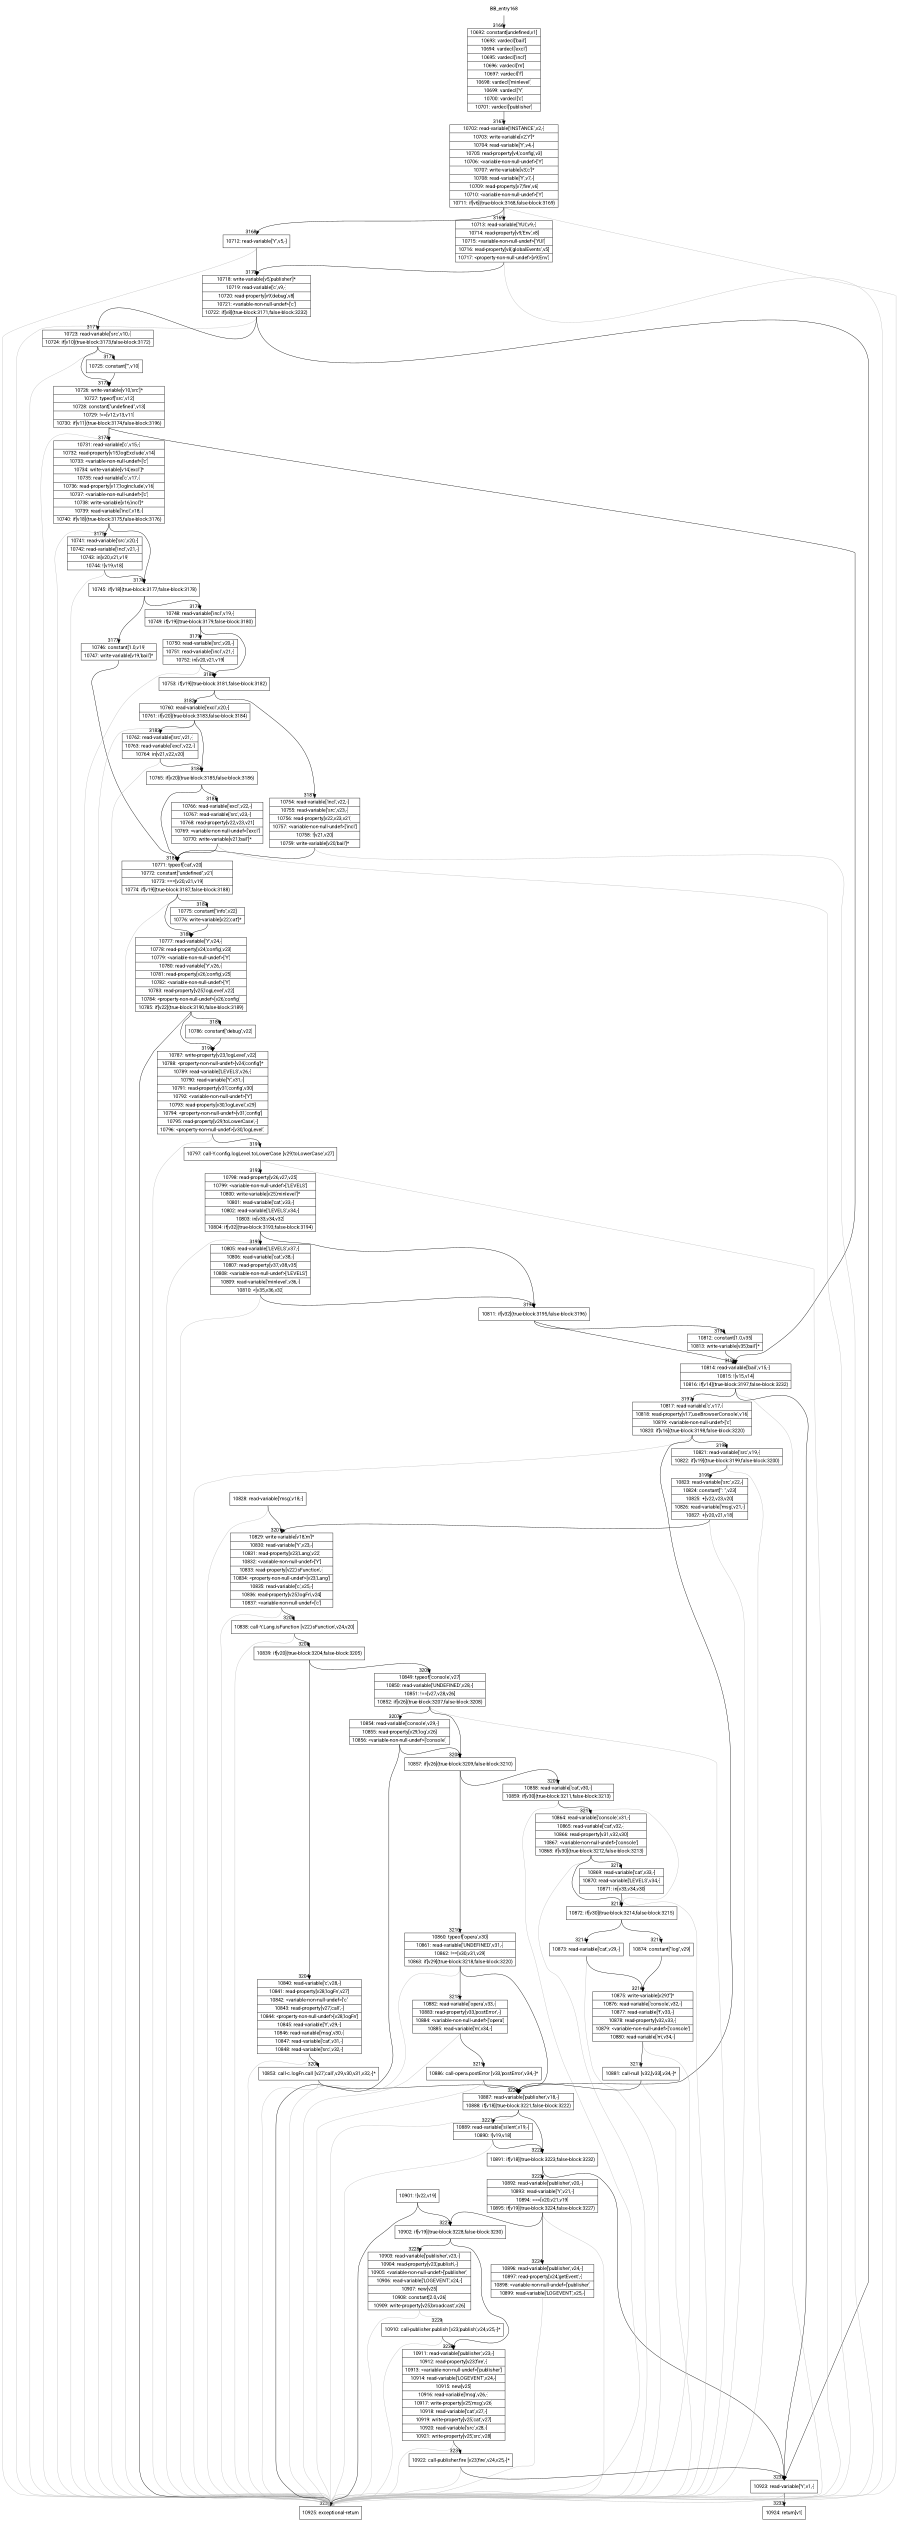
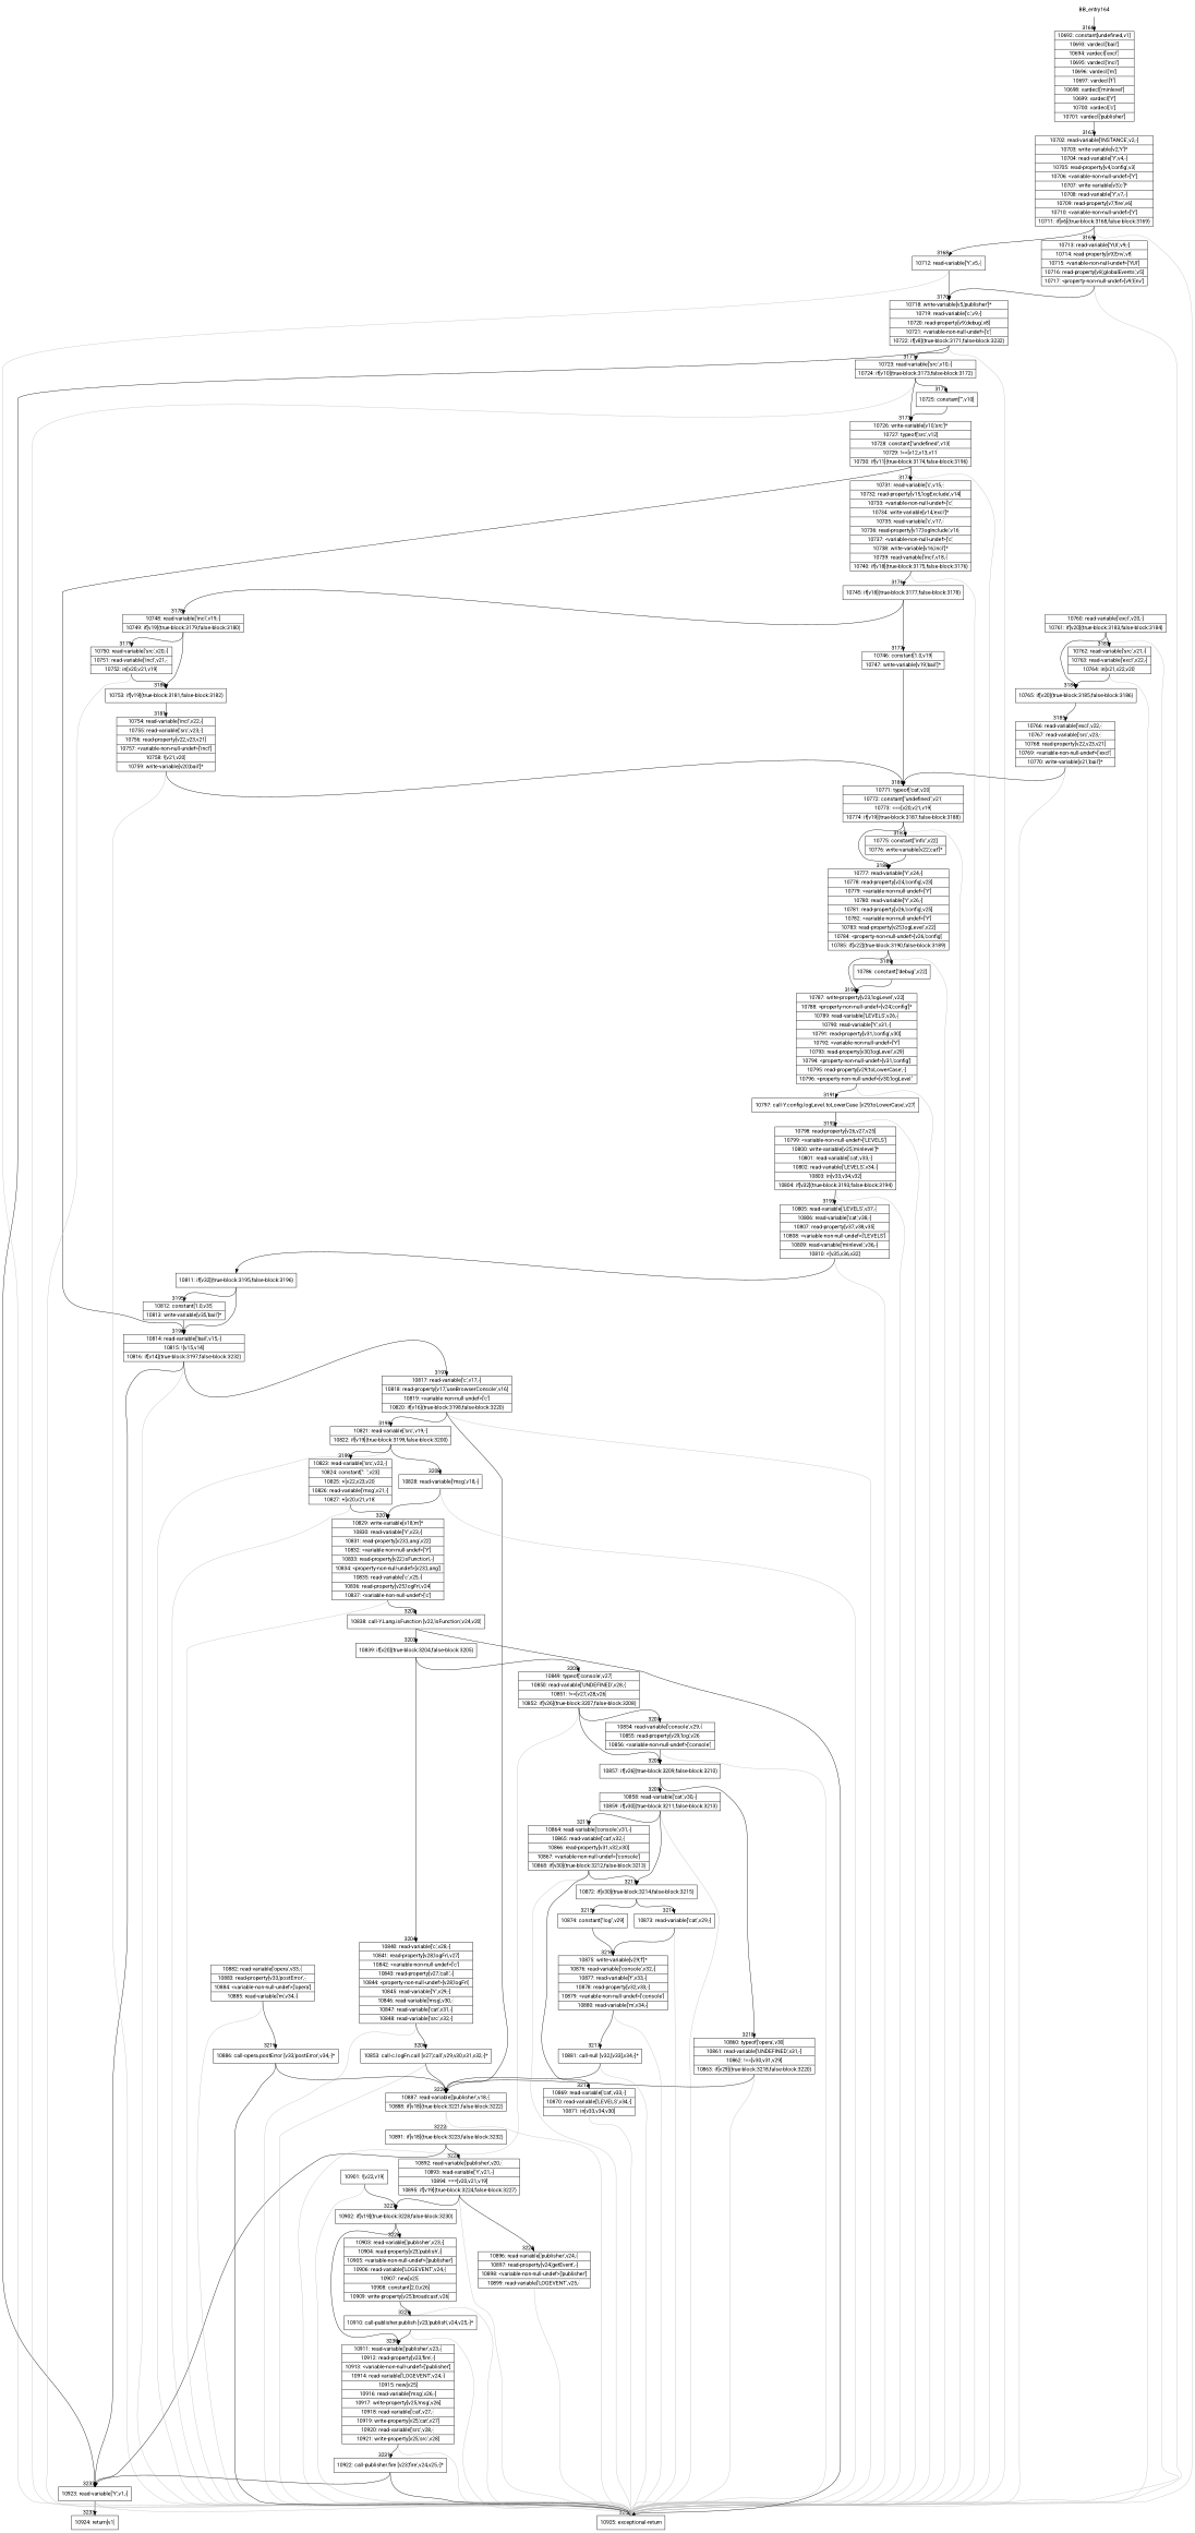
  digraph {
    fontname=Roboto
    rankdir=TD
    node [fontname=Roboto shape=record]
    edge [fontname=Roboto headport=n tailport=s]
-   BB_entry168 [shape=none]
+   BB_entry168 [shape=none label=BB_entry164]
    n2 [label="{10692: constant[undefined,v1]|10693: vardecl['bail']|10694: vardecl['excl']|10695: vardecl['incl']|10696: vardecl['m']|10697: vardecl['f']|10698: vardecl['minlevel']|10699: vardecl['Y']|10700: vardecl['c']|10701: vardecl['publisher']}"]
    n3 [label="{10702: read-variable['INSTANCE',v2,-]|10703: write-variable[v2,'Y']*|10704: read-variable['Y',v4,-]|10705: read-property[v4,'config',v3]|10706: \<variable-non-null-undef\>['Y']|10707: write-variable[v3,'c']*|10708: read-variable['Y',v7,-]|10709: read-property[v7,'fire',v6]|10710: \<variable-non-null-undef\>['Y']|10711: if[v6](true-block:3168,false-block:3169)}"]
    n4 [label="{10712: read-variable['Y',v5,-]}"]
    n5 [label="{10713: read-variable['YUI',v9,-]|10714: read-property[v9,'Env',v8]|10715: \<variable-non-null-undef\>['YUI']|10716: read-property[v8,'globalEvents',v5]|10717: \<property-non-null-undef\>[v9,'Env']}"]
    n6 [label="{10925: exceptional-return}"]
    n7 [label="{10718: write-variable[v5,'publisher']*|10719: read-variable['c',v9,-]|10720: read-property[v9,'debug',v8]|10721: \<variable-non-null-undef\>['c']|10722: if[v8](true-block:3171,false-block:3232)}"]
    n8 [label="{10723: read-variable['src',v10,-]|10724: if[v10](true-block:3173,false-block:3172)}"]
    n9 [label="{10923: read-variable['Y',v1,-]}"]
    n10 [label="{10726: write-variable[v10,'src']*|10727: typeof['src',v12]|10728: constant[\"undefined\",v13]|10729: !==[v12,v13,v11]|10730: if[v11](true-block:3174,false-block:3196)}"]
    n11 [label="{10725: constant[\"\",v10]}"]
    n12 [label="{10924: return[v1]}"]
    n13 [label="{10731: read-variable['c',v15,-]|10732: read-property[v15,'logExclude',v14]|10733: \<variable-non-null-undef\>['c']|10734: write-variable[v14,'excl']*|10735: read-variable['c',v17,-]|10736: read-property[v17,'logInclude',v16]|10737: \<variable-non-null-undef\>['c']|10738: write-variable[v16,'incl']*|10739: read-variable['incl',v18,-]|10740: if[v18](true-block:3175,false-block:3176)}"]
    n14 [label="{10814: read-variable['bail',v15,-]|10815: ![v15,v14]|10816: if[v14](true-block:3197,false-block:3232)}"]
    n15 [label="{10745: if[v18](true-block:3177,false-block:3178)}"]
-   n16 [label="{10741: read-variable['src',v20,-]|10742: read-variable['incl',v21,-]|10743: in[v20,v21,v19]|10744: ![v19,v18]}"]
    n17 [label="{10817: read-variable['c',v17,-]|10818: read-property[v17,'useBrowserConsole',v16]|10819: \<variable-non-null-undef\>['c']|10820: if[v16](true-block:3198,false-block:3220)}"]
    n18 [label="{10746: constant[1.0,v19]|10747: write-variable[v19,'bail']*}"]
    n19 [label="{10748: read-variable['incl',v19,-]|10749: if[v19](true-block:3179,false-block:3180)}"]
    n20 [label="{10821: read-variable['src',v19,-]|10822: if[v19](true-block:3199,false-block:3200)}"]
    n21 [label="{10887: read-variable['publisher',v18,-]|10888: if[v18](true-block:3221,false-block:3222)}"]
    n22 [label="{10771: typeof['cat',v20]|10772: constant[\"undefined\",v21]|10773: ===[v20,v21,v19]|10774: if[v19](true-block:3187,false-block:3188)}"]
    n23 [label="{10753: if[v19](true-block:3181,false-block:3182)}"]
    n24 [label="{10750: read-variable['src',v20,-]|10751: read-variable['incl',v21,-]|10752: in[v20,v21,v19]}"]
    n25 [label="{10775: constant[\"info\",v22]|10776: write-variable[v22,'cat']*}"]
    n26 [label="{10777: read-variable['Y',v24,-]|10778: read-property[v24,'config',v23]|10779: \<variable-non-null-undef\>['Y']|10780: read-variable['Y',v26,-]|10781: read-property[v26,'config',v25]|10782: \<variable-non-null-undef\>['Y']|10783: read-property[v25,'logLevel',v22]|10784: \<property-non-null-undef\>[v26,'config']|10785: if[v22](true-block:3190,false-block:3189)}"]
    n27 [label="{10754: read-variable['incl',v22,-]|10755: read-variable['src',v23,-]|10756: read-property[v22,v23,v21]|10757: \<variable-non-null-undef\>['incl']|10758: ![v21,v20]|10759: write-variable[v20,'bail']*}"]
    n28 [label="{10760: read-variable['excl',v20,-]|10761: if[v20](true-block:3183,false-block:3184)}"]
    n29 [label="{10787: write-property[v23,'logLevel',v22]|10788: \<property-non-null-undef\>[v24,'config']*|10789: read-variable['LEVELS',v26,-]|10790: read-variable['Y',v31,-]|10791: read-property[v31,'config',v30]|10792: \<variable-non-null-undef\>['Y']|10793: read-property[v30,'logLevel',v29]|10794: \<property-non-null-undef\>[v31,'config']|10795: read-property[v29,'toLowerCase',-]|10796: \<property-non-null-undef\>[v30,'logLevel']}"]
    n30 [label="{10786: constant[\"debug\",v22]}"]
    n31 [label="{10765: if[v20](true-block:3185,false-block:3186)}"]
    n32 [label="{10762: read-variable['src',v21,-]|10763: read-variable['excl',v22,-]|10764: in[v21,v22,v20]}"]
    n33 [label="{10766: read-variable['excl',v22,-]|10767: read-variable['src',v23,-]|10768: read-property[v22,v23,v21]|10769: \<variable-non-null-undef\>['excl']|10770: write-variable[v21,'bail']*}"]
    n34 [label="{10797: call-Y.config.logLevel.toLowerCase [v29,'toLowerCase',v27]}"]
    n35 [label="{10798: read-property[v26,v27,v25]|10799: \<variable-non-null-undef\>['LEVELS']|10800: write-variable[v25,'minlevel']*|10801: read-variable['cat',v33,-]|10802: read-variable['LEVELS',v34,-]|10803: in[v33,v34,v32]|10804: if[v32](true-block:3193,false-block:3194)}"]
    n36 [label="{10811: if[v32](true-block:3195,false-block:3196)}"]
    n37 [label="{10805: read-variable['LEVELS',v37,-]|10806: read-variable['cat',v38,-]|10807: read-property[v37,v38,v35]|10808: \<variable-non-null-undef\>['LEVELS']|10809: read-variable['minlevel',v36,-]|10810: \<[v35,v36,v32]}"]
    n38 [label="{10812: constant[1.0,v35]|10813: write-variable[v35,'bail']*}"]
    n39 [label="{10823: read-variable['src',v22,-]|10824: constant[\": \",v23]|10825: +[v22,v23,v20]|10826: read-variable['msg',v21,-]|10827: +[v20,v21,v18]}"]
    n40 [label="{10828: read-variable['msg',v18,-]}"]
    n41 [label="{10891: if[v18](true-block:3223,false-block:3232)}"]
-   n42 [label="{10889: read-variable['silent',v19,-]|10890: ![v19,v18]}"]
    n43 [label="{10829: write-variable[v18,'m']*|10830: read-variable['Y',v23,-]|10831: read-property[v23,'Lang',v22]|10832: \<variable-non-null-undef\>['Y']|10833: read-property[v22,'isFunction',-]|10834: \<property-non-null-undef\>[v23,'Lang']|10835: read-variable['c',v25,-]|10836: read-property[v25,'logFn',v24]|10837: \<variable-non-null-undef\>['c']}"]
    n44 [label="{10892: read-variable['publisher',v20,-]|10893: read-variable['Y',v21,-]|10894: ===[v20,v21,v19]|10895: if[v19](true-block:3224,false-block:3227)}"]
    n45 [label="{10838: call-Y.Lang.isFunction [v22,'isFunction',v24,v20]}"]
    n46 [label="{10839: if[v20](true-block:3204,false-block:3205)}"]
    n47 [label="{10840: read-variable['c',v28,-]|10841: read-property[v28,'logFn',v27]|10842: \<variable-non-null-undef\>['c']|10843: read-property[v27,'call',-]|10844: \<property-non-null-undef\>[v28,'logFn']|10845: read-variable['Y',v29,-]|10846: read-variable['msg',v30,-]|10847: read-variable['cat',v31,-]|10848: read-variable['src',v32,-]}"]
    n48 [label="{10849: typeof['console',v27]|10850: read-variable['UNDEFINED',v28,-]|10851: !==[v27,v28,v26]|10852: if[v26](true-block:3207,false-block:3208)}"]
    n49 [label="{10853: call-c.logFn.call [v27,'call',v29,v30,v31,v32,-]*}"]
    n50 [label="{10857: if[v26](true-block:3209,false-block:3210)}"]
    n51 [label="{10854: read-variable['console',v29,-]|10855: read-property[v29,'log',v26]|10856: \<variable-non-null-undef\>['console']}"]
    n52 [label="{10858: read-variable['cat',v30,-]|10859: if[v30](true-block:3211,false-block:3213)}"]
    n53 [label="{10860: typeof['opera',v30]|10861: read-variable['UNDEFINED',v31,-]|10862: !==[v30,v31,v29]|10863: if[v29](true-block:3218,false-block:3220)}"]
    n54 [label="{10872: if[v30](true-block:3214,false-block:3215)}"]
    n55 [label="{10864: read-variable['console',v31,-]|10865: read-variable['cat',v32,-]|10866: read-property[v31,v32,v30]|10867: \<variable-non-null-undef\>['console']|10868: if[v30](true-block:3212,false-block:3213)}"]
    n56 [label="{10882: read-variable['opera',v33,-]|10883: read-property[v33,'postError',-]|10884: \<variable-non-null-undef\>['opera']|10885: read-variable['m',v34,-]}"]
    n57 [label="{10873: read-variable['cat',v29,-]}"]
    n58 [label="{10874: constant[\"log\",v29]}"]
    n59 [label="{10869: read-variable['cat',v33,-]|10870: read-variable['LEVELS',v34,-]|10871: in[v33,v34,v30]}"]
    n60 [label="{10886: call-opera.postError [v33,'postError',v34,-]*}"]
    n61 [label="{10875: write-variable[v29,'f']*|10876: read-variable['console',v32,-]|10877: read-variable['f',v33,-]|10878: read-property[v32,v33,-]|10879: \<variable-non-null-undef\>['console']|10880: read-variable['m',v34,-]}"]
    n62 [label="{10881: call-null [v32,[v33],v34,-]*}"]
    n63 [label="{10902: if[v19](true-block:3228,false-block:3230)}"]
    n64 [label="{10896: read-variable['publisher',v24,-]|10897: read-property[v24,'getEvent',-]|10898: \<variable-non-null-undef\>['publisher']|10899: read-variable['LOGEVENT',v25,-]}"]
    n65 [label="{10903: read-variable['publisher',v23,-]|10904: read-property[v23,'publish',-]|10905: \<variable-non-null-undef\>['publisher']|10906: read-variable['LOGEVENT',v24,-]|10907: new[v25]|10908: constant[2.0,v26]|10909: write-property[v25,'broadcast',v26]}"]
    n66 [label="{10911: read-variable['publisher',v23,-]|10912: read-property[v23,'fire',-]|10913: \<variable-non-null-undef\>['publisher']|10914: read-variable['LOGEVENT',v24,-]|10915: new[v25]|10916: read-variable['msg',v26,-]|10917: write-property[v25,'msg',v26]|10918: read-variable['cat',v27,-]|10919: write-property[v25,'cat',v27]|10920: read-variable['src',v28,-]|10921: write-property[v25,'src',v28]}"]
    n67 [label="{10910: call-publisher.publish [v23,'publish',v24,v25,-]*}"]
    n68 [label="{10922: call-publisher.fire [v23,'fire',v24,v25,-]*}"]
    n69 [label="{10901: ![v22,v19]}"]
    BB_entry168 -> n2 [headlabel="    3166"]
    n2 -> n3 [headlabel="      3167"]
    n3 -> n4 [headlabel="      3168"]
    n3 -> n5 [headlabel="      3169"]
    n3 -> n6 [color=gray headlabel="      3234"]
    n4 -> n6 [color=gray]
    n4 -> n7 [headlabel="      3170"]
    n5 -> n6 [color=gray]
    n5 -> n7
    n7 -> n6 [color=gray]
    n7 -> n8 [headlabel="      3171"]
    n7 -> n9 [headlabel="      3232"]
    n8 -> n6 [color=gray]
    n8 -> n10 [headlabel="      3173"]
    n8 -> n11 [headlabel="      3172"]
    n9 -> n6 [color=gray]
    n9 -> n12 [headlabel="      3233"]
    n10 -> n6 [color=gray]
    n10 -> n13 [headlabel="      3174"]
    n10 -> n14 [headlabel="      3196"]
    n11 -> n10
    n13 -> n6 [color=gray]
    n13 -> n15 [headlabel="      3176"]
-   n13 -> n16 [headlabel="      3175"]
    n14 -> n6 [color=gray]
    n14 -> n9
    n14 -> n17 [headlabel="      3197"]
    n15 -> n18 [headlabel="      3177"]
    n15 -> n19 [headlabel="      3178"]
-   n16 -> n6 [color=gray]
-   n16 -> n15
    n17 -> n6 [color=gray]
    n17 -> n20 [headlabel="      3198"]
    n17 -> n21 [headlabel="      3220"]
    n18 -> n22 [headlabel="      3186"]
    n19 -> n23 [headlabel="      3180"]
    n19 -> n24 [headlabel="      3179"]
    n20 -> n6 [color=gray]
    n20 -> n39 [headlabel="      3199"]
+   n20 -> n40 [headlabel="      3200"]
    n21 -> n6 [color=gray]
-   n21 -> n41 [headlabel="      3222"]
-   n21 -> n42 [headlabel="      3221"]
+   n21 -> n41 [headlabel="      3222" color=gray]
    n22 -> n6 [color=gray]
    n22 -> n25 [headlabel="      3187"]
    n22 -> n26 [headlabel="      3188"]
    n23 -> n27 [headlabel="      3181"]
-   n23 -> n28 [headlabel="      3182"]
    n24 -> n6 [color=gray]
    n24 -> n23
    n25 -> n26
-   n26 -> n6 [color=black]
+   n26 -> n6 [color=gray]
    n26 -> n29 [headlabel="      3190"]
    n26 -> n30 [headlabel="      3189"]
    n27 -> n6 [color=gray]
    n27 -> n22
    n28 -> n6 [color=gray]
    n28 -> n31 [headlabel="      3184"]
    n28 -> n32 [headlabel="      3183"]
    n29 -> n6 [color=gray]
    n29 -> n34 [headlabel="      3191"]
    n30 -> n29
-   n31 -> n22
    n31 -> n33 [headlabel="      3185"]
    n32 -> n6 [color=gray]
    n32 -> n31
    n33 -> n6 [color=gray]
    n33 -> n22
    n34 -> n6 [color=gray]
    n34 -> n35 [headlabel="      3192"]
    n35 -> n6 [color=gray]
-   n35 -> n36 [headlabel="      3194"]
    n35 -> n37 [headlabel="      3193"]
    n36 -> n14
    n36 -> n38 [headlabel="      3195"]
    n37 -> n6 [color=gray]
    n37 -> n36
    n38 -> n14
    n39 -> n6 [color=gray]
    n39 -> n43 [headlabel="      3201"]
    n40 -> n6 [color=gray]
    n40 -> n43
    n41 -> n9
    n41 -> n44 [headlabel="      3223"]
-   n42 -> n6 [color=gray]
-   n42 -> n41
    n43 -> n6 [color=gray]
    n43 -> n45 [headlabel="      3202"]
    n44 -> n6 [color=gray]
    n44 -> n63 [headlabel="      3227"]
    n44 -> n64 [headlabel="      3224"]
-   n45 -> n6 [color=gray]
+   n45 -> n6 [color=black]
    n45 -> n46 [headlabel="      3203"]
    n46 -> n47 [headlabel="      3204"]
    n46 -> n48 [headlabel="      3205"]
    n47 -> n6 [color=gray]
    n47 -> n49 [headlabel="      3206"]
    n48 -> n6 [color=gray]
    n48 -> n50 [headlabel="      3208"]
    n48 -> n51 [headlabel="      3207"]
    n49 -> n6 [color=gray]
    n49 -> n21
    n50 -> n52 [headlabel="      3209"]
    n50 -> n53 [headlabel="      3210"]
-   n51 -> n6 [color=black]
+   n51 -> n6 [color=gray]
    n51 -> n50
    n52 -> n6 [color=gray]
-   n52 -> n54 [headlabel="      3213" color=gray]
+   n52 -> n54 [headlabel="      3213"]
    n52 -> n55 [headlabel="      3211"]
    n53 -> n6 [color=gray]
    n53 -> n21
-   n53 -> n56 [headlabel="      3218"]
    n54 -> n57 [headlabel="      3214"]
    n54 -> n58 [headlabel="      3215"]
    n55 -> n6 [color=gray]
    n55 -> n54
    n55 -> n59 [headlabel="      3212"]
    n56 -> n6 [color=gray]
    n56 -> n60 [headlabel="      3219"]
    n57 -> n6 [color=gray]
    n57 -> n61 [headlabel="      3216"]
    n58 -> n61
    n59 -> n6 [color=gray]
-   n59 -> n54
-   n60 -> n6 [color=gray]
+   n60 -> n6 [color=black]
    n60 -> n21
    n61 -> n6 [color=gray]
    n61 -> n62 [headlabel="      3217"]
    n62 -> n6 [color=gray]
    n62 -> n21
    n63 -> n65 [headlabel="      3228"]
    n63 -> n66 [headlabel="      3230"]
    n64 -> n6 [color=gray]
    n65 -> n6 [color=gray]
-   n65 -> n67 [headlabel="      3229" color=gray]
+   n65 -> n67 [headlabel="      3229"]
    n66 -> n6 [color=gray]
    n66 -> n68 [headlabel="      3231"]
    n67 -> n6 [color=gray]
    n67 -> n66
-   n68 -> n6 [color=gray]
+   n68 -> n6 [color=black]
    n68 -> n9
-   n69 -> n6 [color=black]
+   n69 -> n6 [color=gray]
    n69 -> n63
  }
